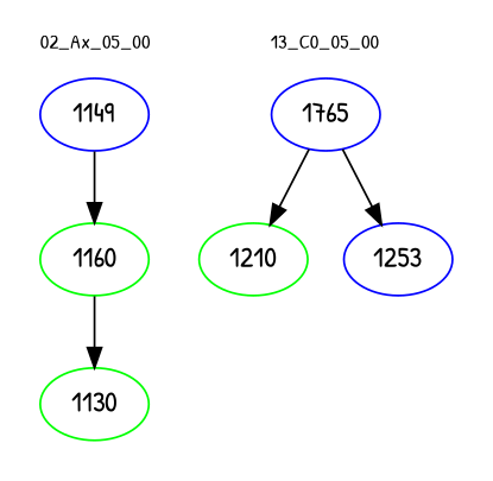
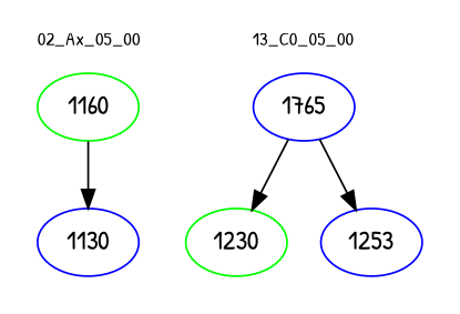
  digraph {
    fontname="Patrick Hand"
    node [color=blue fontname="Patrick Hand"]
    edge [color=black fontname="Patrick Hand"]
-   n1 [label=1149]
-   n2 [color=green label=1130]
+   n2 [label=1130]
    n3 [color=green label=1160]
    n4 [label=1765]
-   n5 [color=green label=1210]
+   n5 [color=green label=1230]
    n6 [label=1253]
    subgraph cluster_1 {
      color=white
      fontsize=10
      label="02_Ax_05_00"
-     n1
      n2
      n3
    }
    subgraph cluster_2 {
      color=white
      fontsize=10
      label="13_C0_05_00"
      n4
      n5
      n6
    }
-   n1 -> n3
    n3 -> n2
    n4 -> n5
    n4 -> n6
  }
